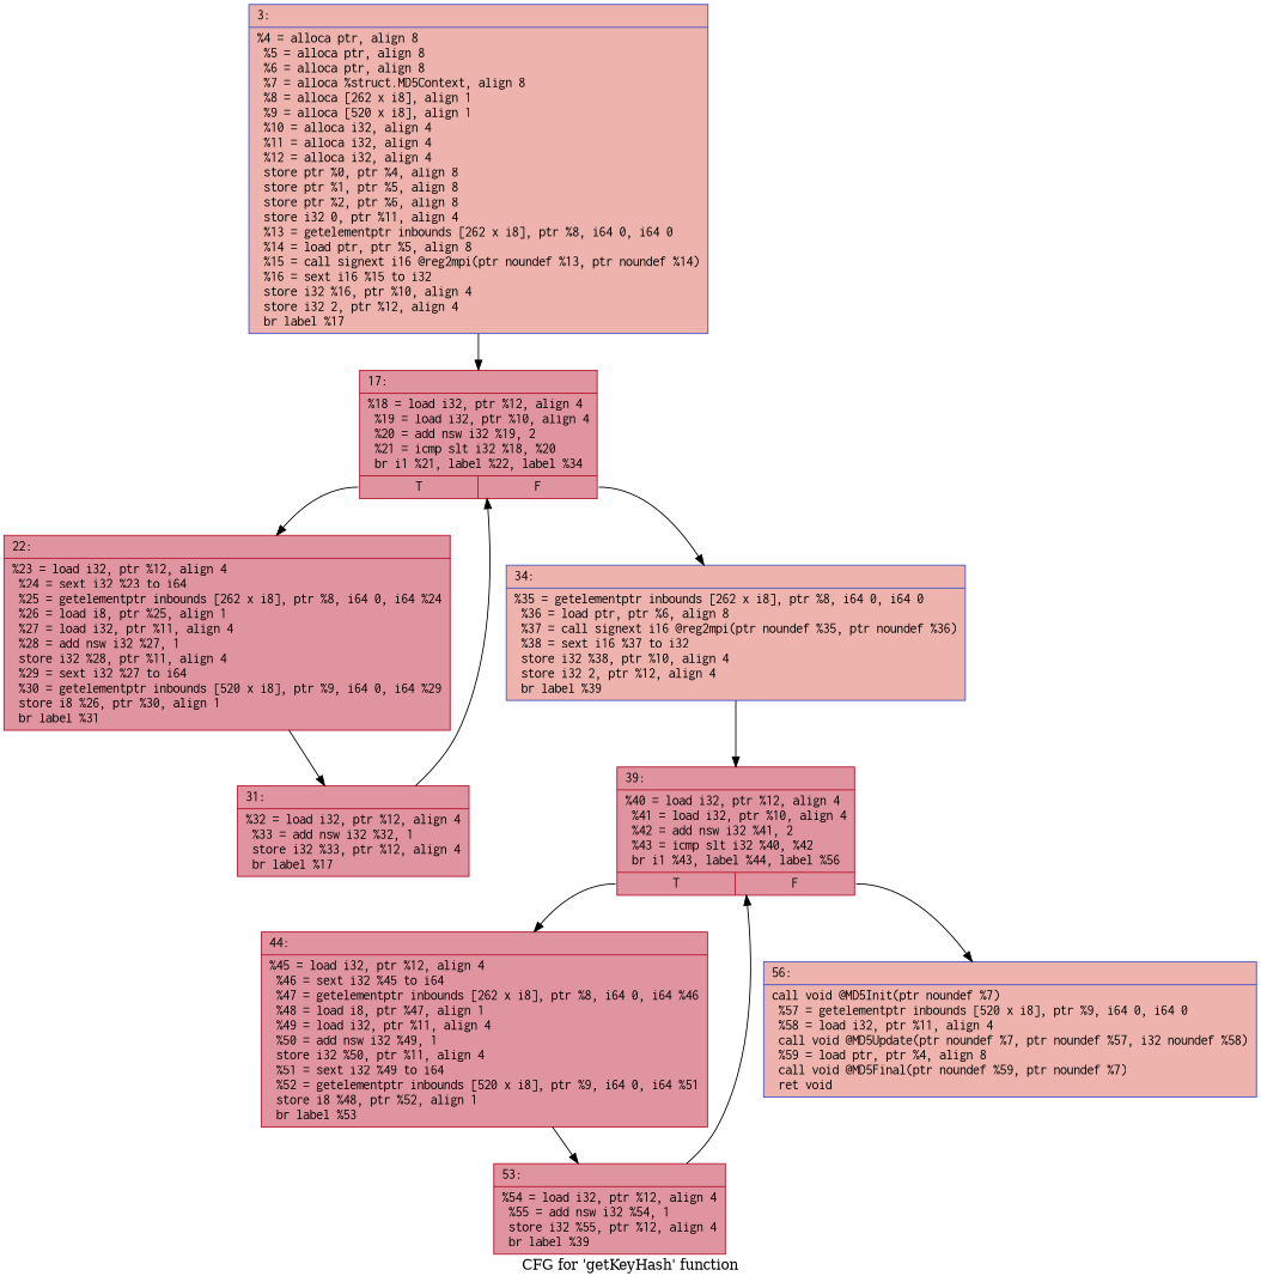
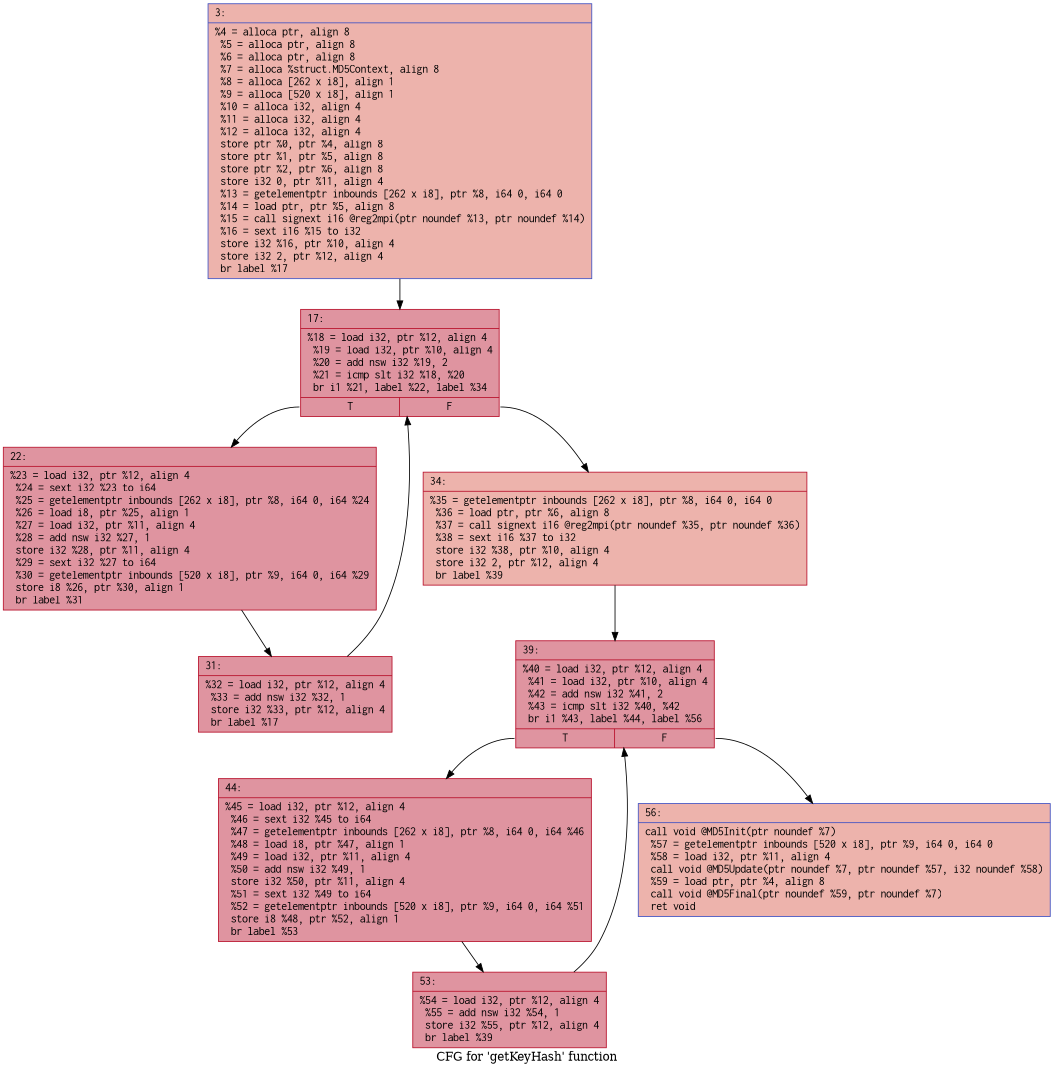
  digraph {
    label="CFG for 'getKeyHash' function"
    node [color="#b70d28ff" fillcolor="#b70d2870" fontname=Courier shape=record style=filled]
    n1 [color="#3d50c3ff" fillcolor="#d6524470" label="{3:\l|  %4 = alloca ptr, align 8\l  %5 = alloca ptr, align 8\l  %6 = alloca ptr, align 8\l  %7 = alloca %struct.MD5Context, align 8\l  %8 = alloca [262 x i8], align 1\l  %9 = alloca [520 x i8], align 1\l  %10 = alloca i32, align 4\l  %11 = alloca i32, align 4\l  %12 = alloca i32, align 4\l  store ptr %0, ptr %4, align 8\l  store ptr %1, ptr %5, align 8\l  store ptr %2, ptr %6, align 8\l  store i32 0, ptr %11, align 4\l  %13 = getelementptr inbounds [262 x i8], ptr %8, i64 0, i64 0\l  %14 = load ptr, ptr %5, align 8\l  %15 = call signext i16 @reg2mpi(ptr noundef %13, ptr noundef %14)\l  %16 = sext i16 %15 to i32\l  store i32 %16, ptr %10, align 4\l  store i32 2, ptr %12, align 4\l  br label %17\l}"]
    n2 [label="{17:\l|  %18 = load i32, ptr %12, align 4\l  %19 = load i32, ptr %10, align 4\l  %20 = add nsw i32 %19, 2\l  %21 = icmp slt i32 %18, %20\l  br i1 %21, label %22, label %34\l|{<s0>T|<s1>F}}"]
    n3 [label="{22:\l|  %23 = load i32, ptr %12, align 4\l  %24 = sext i32 %23 to i64\l  %25 = getelementptr inbounds [262 x i8], ptr %8, i64 0, i64 %24\l  %26 = load i8, ptr %25, align 1\l  %27 = load i32, ptr %11, align 4\l  %28 = add nsw i32 %27, 1\l  store i32 %28, ptr %11, align 4\l  %29 = sext i32 %27 to i64\l  %30 = getelementptr inbounds [520 x i8], ptr %9, i64 0, i64 %29\l  store i8 %26, ptr %30, align 1\l  br label %31\l}"]
-   n4 [color="#3d50c3ff" fillcolor="#d6524470" label="{34:\l|  %35 = getelementptr inbounds [262 x i8], ptr %8, i64 0, i64 0\l  %36 = load ptr, ptr %6, align 8\l  %37 = call signext i16 @reg2mpi(ptr noundef %35, ptr noundef %36)\l  %38 = sext i16 %37 to i32\l  store i32 %38, ptr %10, align 4\l  store i32 2, ptr %12, align 4\l  br label %39\l}"]
+   n4 [fillcolor="#d6524470" label="{34:\l|  %35 = getelementptr inbounds [262 x i8], ptr %8, i64 0, i64 0\l  %36 = load ptr, ptr %6, align 8\l  %37 = call signext i16 @reg2mpi(ptr noundef %35, ptr noundef %36)\l  %38 = sext i16 %37 to i32\l  store i32 %38, ptr %10, align 4\l  store i32 2, ptr %12, align 4\l  br label %39\l}"]
    n5 [label="{31:\l|  %32 = load i32, ptr %12, align 4\l  %33 = add nsw i32 %32, 1\l  store i32 %33, ptr %12, align 4\l  br label %17\l}"]
    n6 [label="{39:\l|  %40 = load i32, ptr %12, align 4\l  %41 = load i32, ptr %10, align 4\l  %42 = add nsw i32 %41, 2\l  %43 = icmp slt i32 %40, %42\l  br i1 %43, label %44, label %56\l|{<s0>T|<s1>F}}"]
    n7 [label="{44:\l|  %45 = load i32, ptr %12, align 4\l  %46 = sext i32 %45 to i64\l  %47 = getelementptr inbounds [262 x i8], ptr %8, i64 0, i64 %46\l  %48 = load i8, ptr %47, align 1\l  %49 = load i32, ptr %11, align 4\l  %50 = add nsw i32 %49, 1\l  store i32 %50, ptr %11, align 4\l  %51 = sext i32 %49 to i64\l  %52 = getelementptr inbounds [520 x i8], ptr %9, i64 0, i64 %51\l  store i8 %48, ptr %52, align 1\l  br label %53\l}"]
    n8 [color="#3d50c3ff" fillcolor="#d6524470" label="{56:\l|  call void @MD5Init(ptr noundef %7)\l  %57 = getelementptr inbounds [520 x i8], ptr %9, i64 0, i64 0\l  %58 = load i32, ptr %11, align 4\l  call void @MD5Update(ptr noundef %7, ptr noundef %57, i32 noundef %58)\l  %59 = load ptr, ptr %4, align 8\l  call void @MD5Final(ptr noundef %59, ptr noundef %7)\l  ret void\l}"]
    n9 [label="{53:\l|  %54 = load i32, ptr %12, align 4\l  %55 = add nsw i32 %54, 1\l  store i32 %55, ptr %12, align 4\l  br label %39\l}"]
    n1 -> n2
    n2 -> n3 [tailport=s0]
    n2 -> n4 [tailport=s1]
    n3 -> n5
    n4 -> n6
    n5 -> n2
    n6 -> n7 [tailport=s0]
    n6 -> n8 [tailport=s1]
    n7 -> n9
    n9 -> n6
  }
